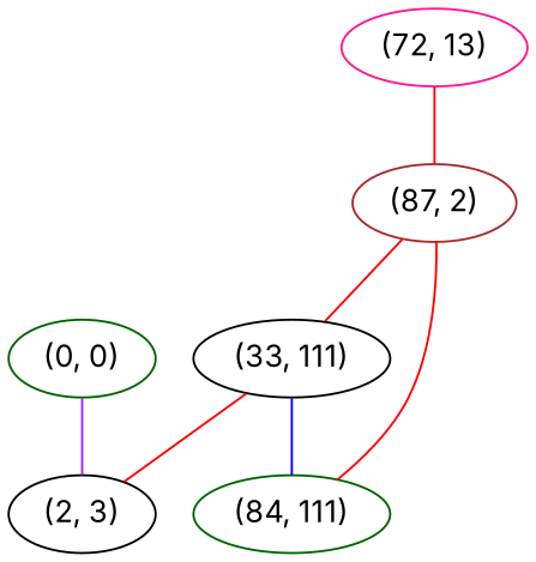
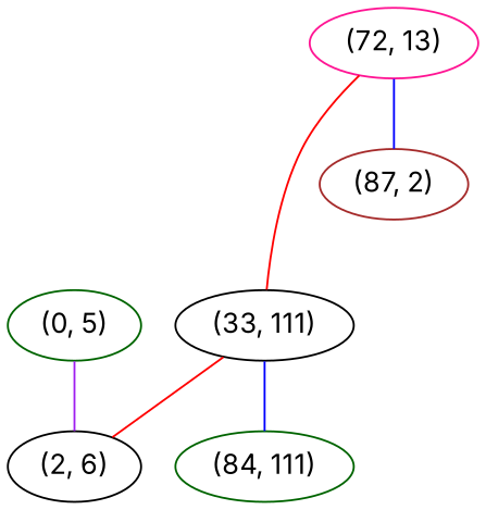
  graph {
    fontname=Inter
    node [color=black fontname=Inter]
    edge [color=red fontname=Inter weight=1]
-   "(2, 6)" [label="(2, 3)"]
-   "(0, 0)" [color=darkgreen]
+   "(2, 6)"
+   "(0, 0)" [color=darkgreen label="(0, 5)"]
    "(72, 13)" [color=deeppink]
    "(87, 2)" [color=brown]
    "(33, 111)"
    "(84, 111)" [color=darkgreen]
    "(0, 0)" -- "(2, 6)" [color=purple weight=4]
-   "(72, 13)" -- "(87, 2)" [weight=3]
-   "(87, 2)" -- "(33, 111)"
-   "(87, 2)" -- "(84, 111)"
+   "(72, 13)" -- "(87, 2)" [color=blue weight=3]
+   "(72, 13)" -- "(33, 111)"
    "(33, 111)" -- "(2, 6)"
    "(33, 111)" -- "(84, 111)" [color=blue weight=3]
  }
